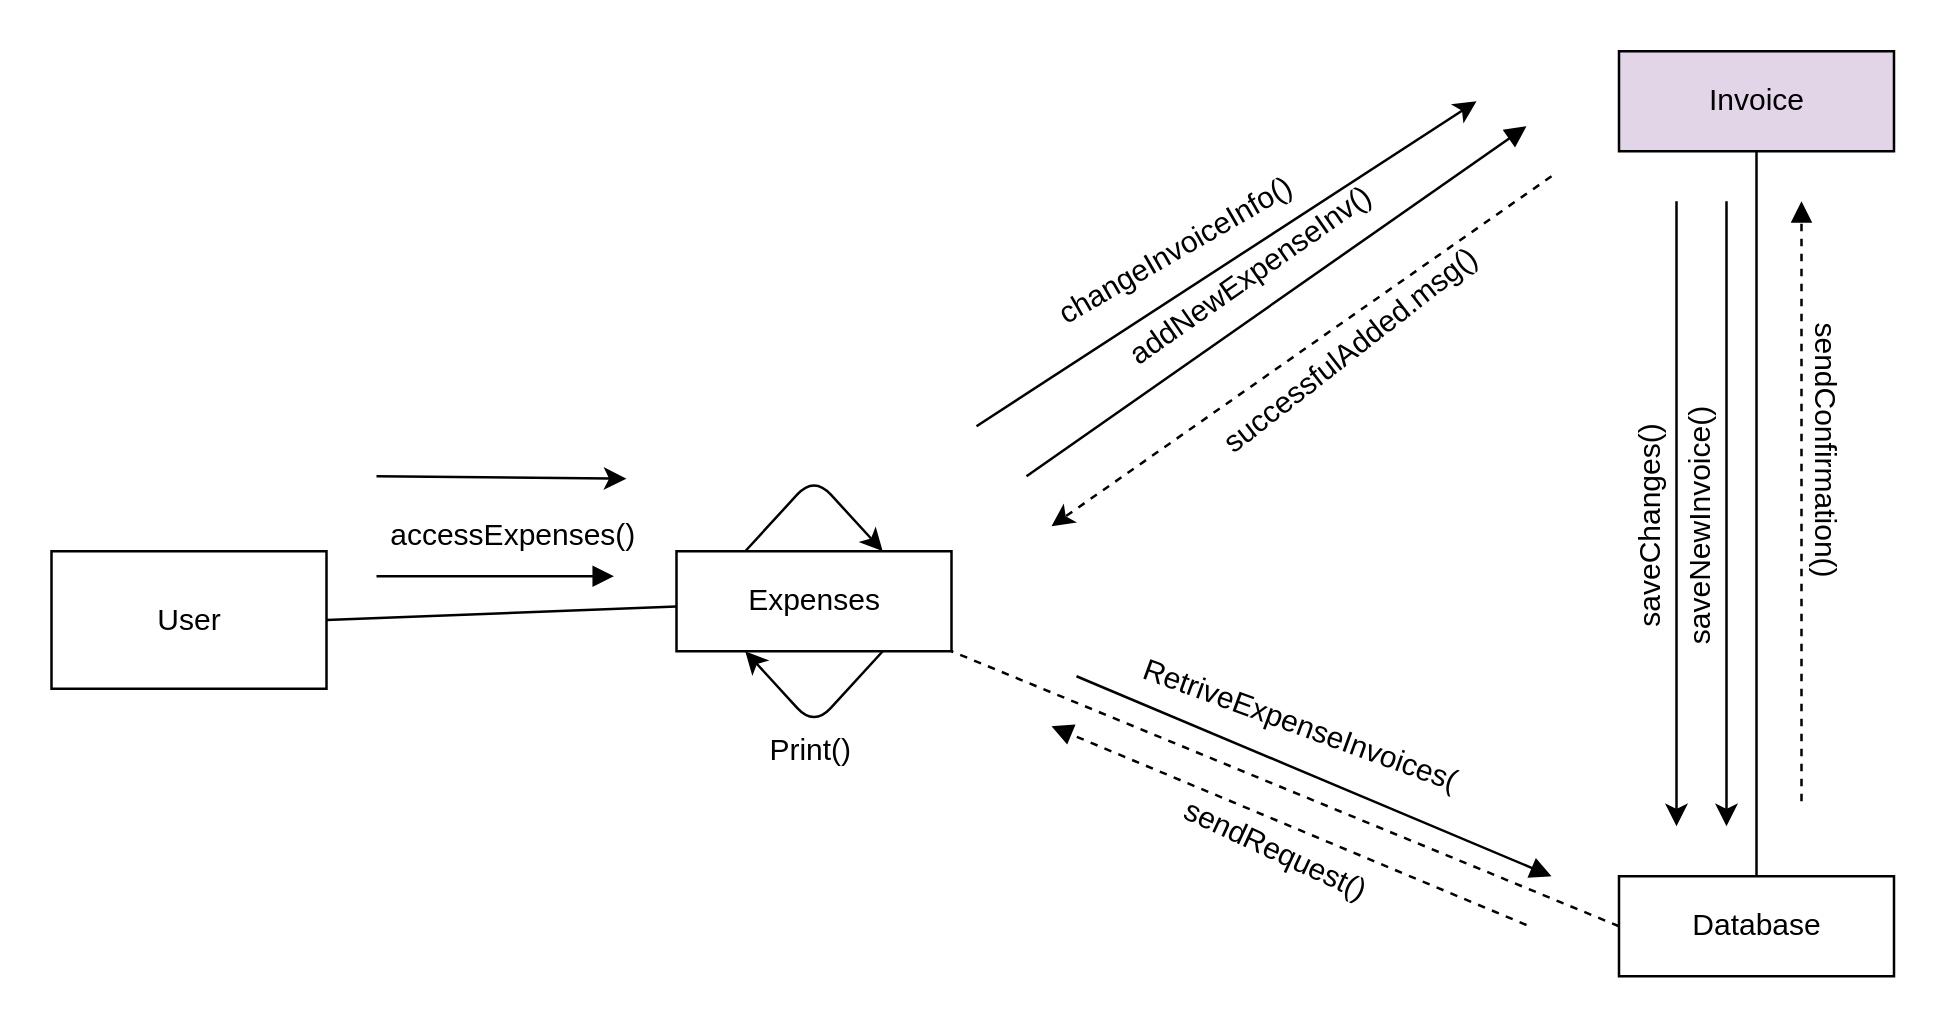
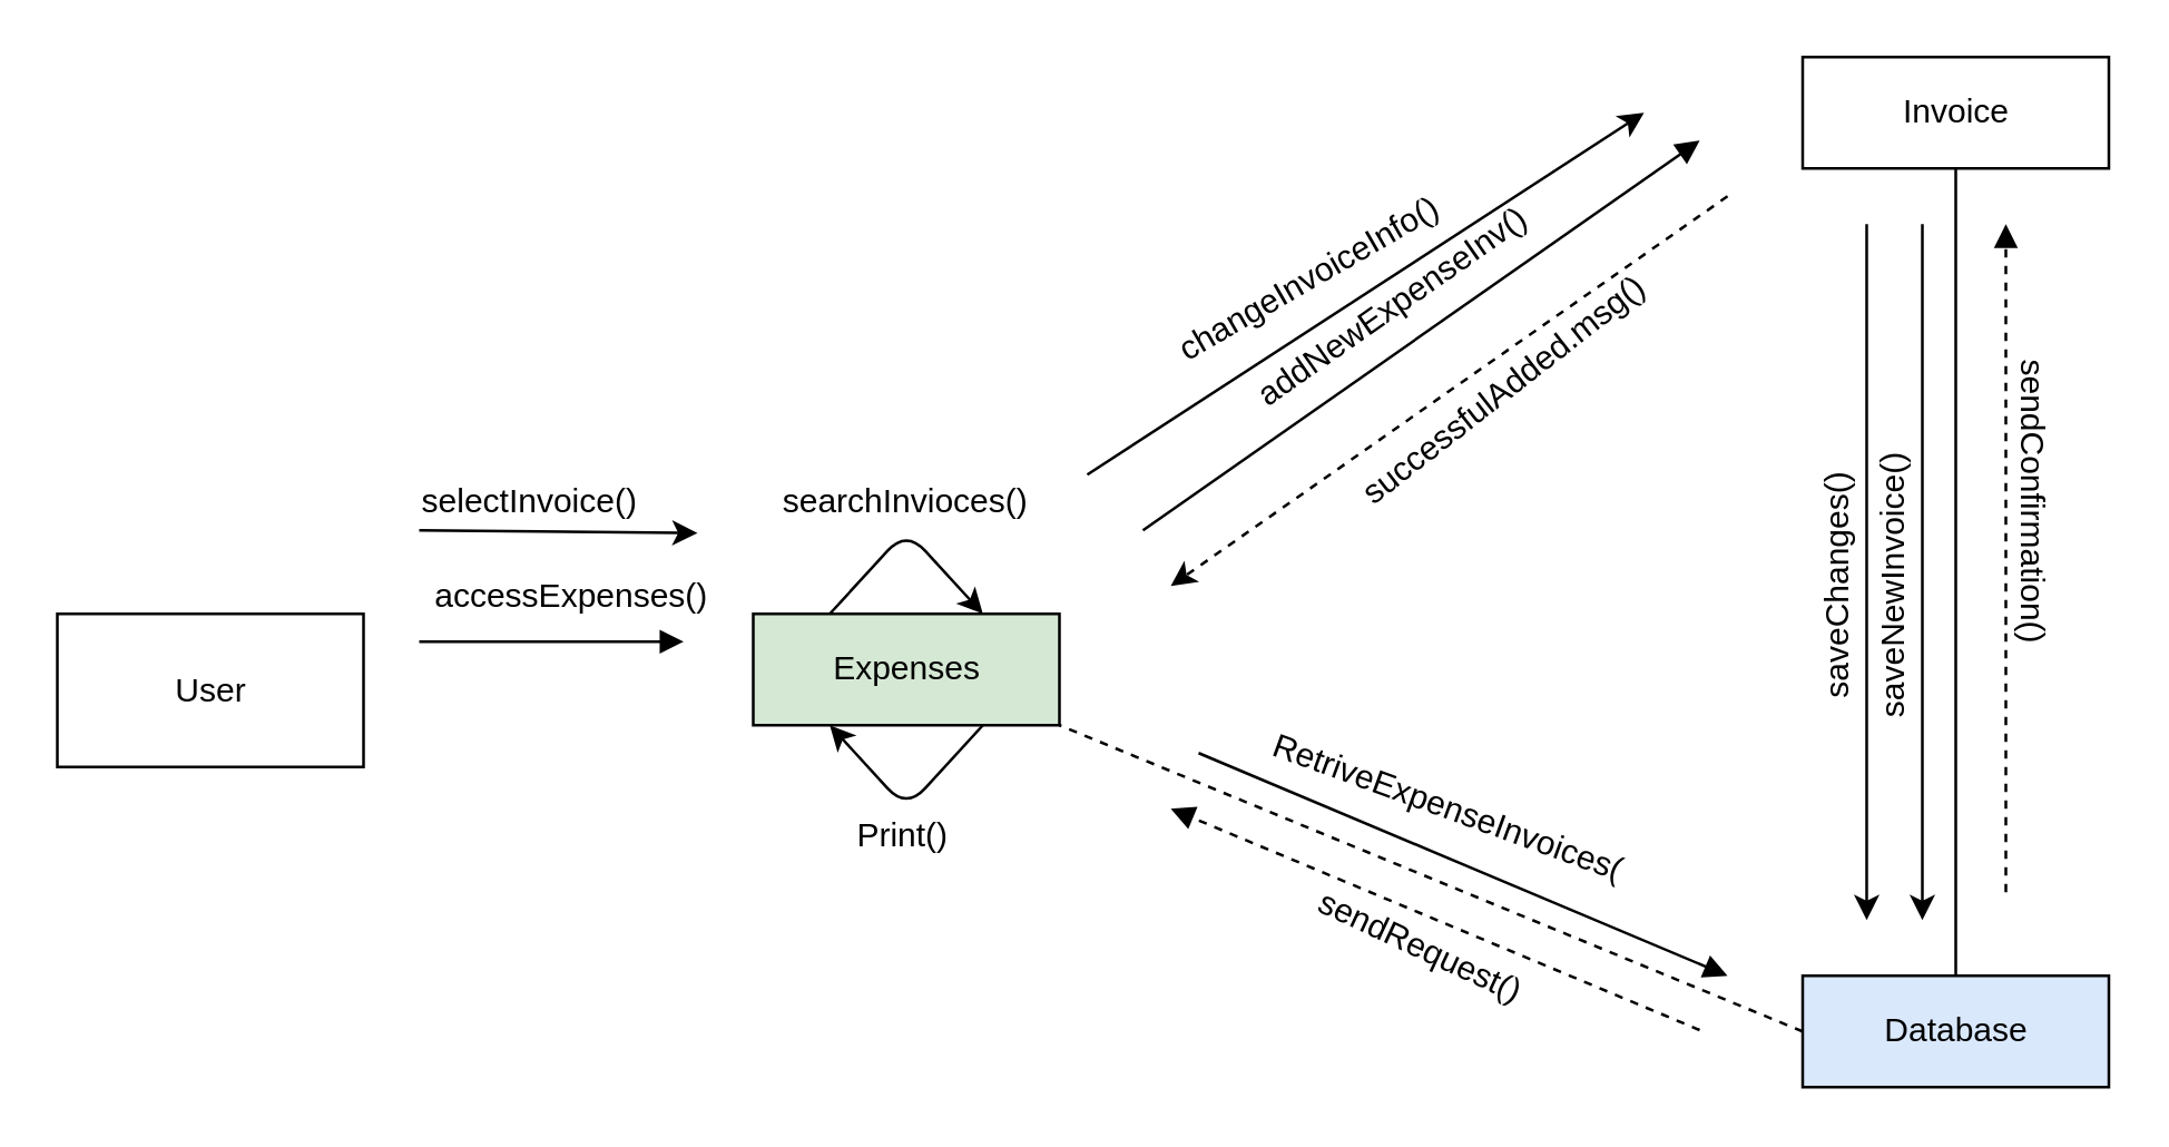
  <mxCell id="0" />
  <mxCell id="1" parent="0" />
- <mxCell id="2" value="Expenses" style="html=1;" parent="1" vertex="1"><mxGeometry x="270" y="220" width="110" height="40" as="geometry" /></mxCell>
+ <mxCell id="2" value="Expenses" style="html=1;fillColor=#d5e8d4;" parent="1" vertex="1"><mxGeometry x="270" y="220" width="110" height="40" as="geometry" /></mxCell>
  <mxCell id="3" value="User" style="html=1;" parent="1" vertex="1"><mxGeometry x="20" y="220" width="110" height="55" as="geometry" /></mxCell>
- <mxCell id="4" value="Invoice" style="html=1;fillColor=#e1d5e7;" parent="1" vertex="1"><mxGeometry x="647" y="20" width="110" height="40" as="geometry" /></mxCell>
- <mxCell id="5" value="Database" style="html=1;" parent="1" vertex="1"><mxGeometry x="647" y="350" width="110" height="40" as="geometry" /></mxCell>
- <mxCell id="6" value="" style="endArrow=none;html=1;rounded=0;exitX=1;exitY=0.5;exitDx=0;exitDy=0;" parent="1" source="3" target="2" edge="1"><mxGeometry relative="1" as="geometry"><mxPoint x="260" y="120" as="sourcePoint" /><mxPoint x="420" y="120" as="targetPoint" /></mxGeometry></mxCell>
+ <mxCell id="4" value="Invoice" style="html=1;" parent="1" vertex="1"><mxGeometry x="647" y="20" width="110" height="40" as="geometry" /></mxCell>
+ <mxCell id="5" value="Database" style="html=1;fillColor=#dae8fc;" parent="1" vertex="1"><mxGeometry x="647" y="350" width="110" height="40" as="geometry" /></mxCell>
  <mxCell id="7" value="" style="endArrow=none;html=1;rounded=0;entryX=0.5;entryY=1;entryDx=0;entryDy=0;" parent="1" target="4" edge="1"><mxGeometry relative="1" as="geometry"><mxPoint x="702" y="350" as="sourcePoint" /><mxPoint x="335" y="70" as="targetPoint" /><Array as="points" /></mxGeometry></mxCell>
  <mxCell id="8" value="" style="endArrow=block;endFill=1;endSize=6;html=1;" parent="1" edge="1"><mxGeometry width="100" relative="1" as="geometry"><mxPoint x="150" y="230" as="sourcePoint" /><mxPoint x="245" y="230" as="targetPoint" /></mxGeometry></mxCell>
  <mxCell id="9" value="accessExpenses()" style="text;strokeColor=none;fillColor=none;align=left;verticalAlign=top;spacingLeft=4;spacingRight=4;overflow=hidden;rotatable=0;points=[[0,0.5],[1,0.5]];portConstraint=eastwest;" parent="1" vertex="1"><mxGeometry x="150" y="200" width="120" height="26" as="geometry" /></mxCell>
  <mxCell id="10" value="" style="endArrow=block;endFill=1;endSize=6;html=1;" parent="1" edge="1"><mxGeometry width="100" relative="1" as="geometry"><mxPoint x="430" y="270" as="sourcePoint" /><mxPoint x="620" y="350" as="targetPoint" /></mxGeometry></mxCell>
  <mxCell id="11" value="" style="endArrow=none;html=1;rounded=0;exitX=0;exitY=0.5;exitDx=0;exitDy=0;entryX=1;entryY=1;entryDx=0;entryDy=0;dashed=1;" parent="1" source="5" target="2" edge="1"><mxGeometry relative="1" as="geometry"><mxPoint x="604.35" y="219.8" as="sourcePoint" /><mxPoint x="605" y="70" as="targetPoint" /><Array as="points" /></mxGeometry></mxCell>
  <mxCell id="12" value="" style="endArrow=block;endFill=1;endSize=6;html=1;" parent="1" edge="1"><mxGeometry width="100" relative="1" as="geometry"><mxPoint x="410" y="190" as="sourcePoint" /><mxPoint x="610" y="50" as="targetPoint" /></mxGeometry></mxCell>
  <mxCell id="13" value="" style="endArrow=block;endFill=1;endSize=6;html=1;dashed=1;" parent="1" edge="1"><mxGeometry width="100" relative="1" as="geometry"><mxPoint x="720" y="320" as="sourcePoint" /><mxPoint x="720" y="80" as="targetPoint" /><Array as="points"><mxPoint x="720" y="130" /></Array></mxGeometry></mxCell>
  <mxCell id="14" value="" style="endArrow=block;endFill=1;endSize=6;html=1;dashed=1;" parent="1" edge="1"><mxGeometry width="100" relative="1" as="geometry"><mxPoint x="610" y="369.5" as="sourcePoint" /><mxPoint x="420" y="290" as="targetPoint" /></mxGeometry></mxCell>
  <mxCell id="15" value="" style="endArrow=classic;html=1;exitX=0.25;exitY=0;exitDx=0;exitDy=0;entryX=0.75;entryY=0;entryDx=0;entryDy=0;" parent="1" source="2" target="2" edge="1"><mxGeometry width="50" height="50" relative="1" as="geometry"><mxPoint x="310" y="240" as="sourcePoint" /><mxPoint x="360" y="190" as="targetPoint" /><Array as="points"><mxPoint x="325" y="190" /></Array></mxGeometry></mxCell>
+ <mxCell id="16" value="searchInvioces()" style="text;html=1;strokeColor=none;fillColor=none;align=center;verticalAlign=middle;whiteSpace=wrap;rounded=0;" parent="1" vertex="1"><mxGeometry x="305" y="170" width="40" height="20" as="geometry" /></mxCell>
  <mxCell id="17" value="sendConfirmation()" style="text;html=1;strokeColor=none;fillColor=none;align=center;verticalAlign=middle;whiteSpace=wrap;rounded=0;rotation=90;" parent="1" vertex="1"><mxGeometry x="710" y="170" width="40" height="20" as="geometry" /></mxCell>
  <mxCell id="18" value="&lt;span style=&quot;text-align: left&quot;&gt;saveNewInvoice()&lt;/span&gt;" style="text;html=1;strokeColor=none;fillColor=none;align=center;verticalAlign=middle;whiteSpace=wrap;rounded=0;rotation=-90;" parent="1" vertex="1"><mxGeometry x="630" y="200" width="100" height="20" as="geometry" /></mxCell>
  <mxCell id="19" value="" style="endArrow=classic;html=1;dashed=1;" parent="1" edge="1"><mxGeometry width="50" height="50" relative="1" as="geometry"><mxPoint x="620" y="70" as="sourcePoint" /><mxPoint x="420" y="210" as="targetPoint" /></mxGeometry></mxCell>
  <mxCell id="20" value="successfulAdded.msg()" style="text;html=1;strokeColor=none;fillColor=none;align=center;verticalAlign=middle;whiteSpace=wrap;rounded=0;rotation=-38;" parent="1" vertex="1"><mxGeometry x="520" y="130" width="40" height="20" as="geometry" /></mxCell>
  <mxCell id="21" value="RetriveExpenseInvoices(" style="text;html=1;strokeColor=none;fillColor=none;align=center;verticalAlign=middle;whiteSpace=wrap;rounded=0;rotation=20;" parent="1" vertex="1"><mxGeometry x="500" y="280" width="40" height="20" as="geometry" /></mxCell>
  <mxCell id="22" value="sendRequest()" style="text;html=1;strokeColor=none;fillColor=none;align=center;verticalAlign=middle;whiteSpace=wrap;rounded=0;rotation=25;" parent="1" vertex="1"><mxGeometry x="490" y="330" width="40" height="20" as="geometry" /></mxCell>
  <mxCell id="23" value="" style="endArrow=classic;html=1;" parent="1" edge="1"><mxGeometry width="50" height="50" relative="1" as="geometry"><mxPoint x="150" y="190" as="sourcePoint" /><mxPoint x="250" y="191" as="targetPoint" /></mxGeometry></mxCell>
+ <mxCell id="24" value="selectInvoice()" style="text;html=1;strokeColor=none;fillColor=none;align=center;verticalAlign=middle;whiteSpace=wrap;rounded=0;" parent="1" vertex="1"><mxGeometry x="170" y="170" width="40" height="20" as="geometry" /></mxCell>
  <mxCell id="25" value="addNewExpenseInv()" style="text;html=1;strokeColor=none;fillColor=none;align=center;verticalAlign=middle;whiteSpace=wrap;rounded=0;rotation=-35;" parent="1" vertex="1"><mxGeometry x="480" y="100" width="40" height="20" as="geometry" /></mxCell>
  <mxCell id="26" value="" style="endArrow=classic;html=1;" parent="1" edge="1"><mxGeometry width="50" height="50" relative="1" as="geometry"><mxPoint x="690" y="80" as="sourcePoint" /><mxPoint x="690" y="330" as="targetPoint" /></mxGeometry></mxCell>
  <mxCell id="27" value="" style="endArrow=classic;html=1;" parent="1" edge="1"><mxGeometry width="50" height="50" relative="1" as="geometry"><mxPoint x="390" y="170" as="sourcePoint" /><mxPoint x="590" y="40" as="targetPoint" /></mxGeometry></mxCell>
  <mxCell id="28" value="changeInvoiceInfo()" style="text;html=1;strokeColor=none;fillColor=none;align=center;verticalAlign=middle;whiteSpace=wrap;rounded=0;rotation=-30;" parent="1" vertex="1"><mxGeometry x="450" y="90" width="40" height="20" as="geometry" /></mxCell>
  <mxCell id="29" value="" style="endArrow=classic;html=1;" parent="1" edge="1"><mxGeometry width="50" height="50" relative="1" as="geometry"><mxPoint x="670" y="80" as="sourcePoint" /><mxPoint x="670" y="330" as="targetPoint" /></mxGeometry></mxCell>
  <mxCell id="30" value="&lt;span style=&quot;text-align: left&quot;&gt;saveChanges()&lt;/span&gt;" style="text;html=1;strokeColor=none;fillColor=none;align=center;verticalAlign=middle;whiteSpace=wrap;rounded=0;rotation=-90;" parent="1" vertex="1"><mxGeometry x="610" y="200" width="100" height="20" as="geometry" /></mxCell>
  <mxCell id="31" value="" style="endArrow=classic;html=1;exitX=0.75;exitY=1;exitDx=0;exitDy=0;entryX=0.25;entryY=1;entryDx=0;entryDy=0;" edge="1" parent="1" source="2" target="2"><mxGeometry width="50" height="50" relative="1" as="geometry"><mxPoint x="320" y="250" as="sourcePoint" /><mxPoint x="370" y="200" as="targetPoint" /><Array as="points"><mxPoint x="325" y="290" /></Array></mxGeometry></mxCell>
  <mxCell id="32" value="Print()" style="text;html=1;strokeColor=none;fillColor=none;align=center;verticalAlign=middle;whiteSpace=wrap;rounded=0;" vertex="1" parent="1"><mxGeometry x="304" y="290" width="40" height="20" as="geometry" /></mxCell>
